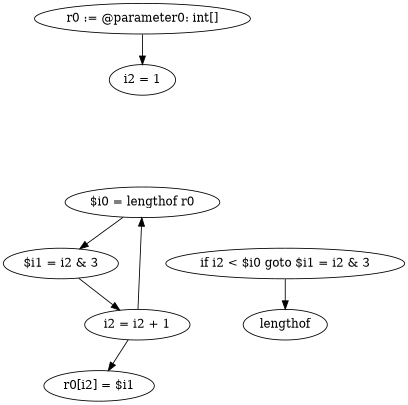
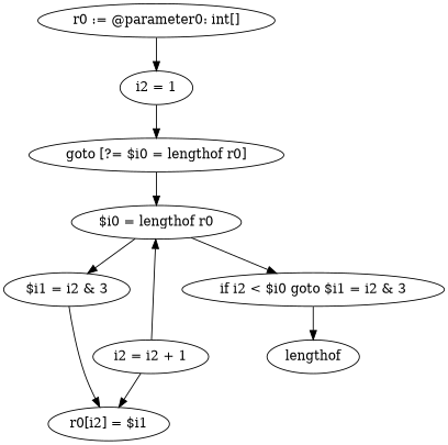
  digraph {
    n1 [label="i2 = 1"]
    "r0 := @parameter0: int[]"
+   "goto [?= $i0 = lengthof r0]"
    "$i0 = lengthof r0"
    "$i1 = i2 & 3"
    "if i2 < $i0 goto $i1 = i2 & 3"
    "r0[i2] = $i1"
    "i2 = i2 + 1"
    n9 [label=lengthof]
+   n1 -> "goto [?= $i0 = lengthof r0]"
    "r0 := @parameter0: int[]" -> n1
+   "goto [?= $i0 = lengthof r0]" -> "$i0 = lengthof r0"
    "$i0 = lengthof r0" -> "$i1 = i2 & 3"
-   "$i1 = i2 & 3" -> "i2 = i2 + 1"
+   "$i0 = lengthof r0" -> "if i2 < $i0 goto $i1 = i2 & 3"
+   "$i1 = i2 & 3" -> "r0[i2] = $i1"
    "if i2 < $i0 goto $i1 = i2 & 3" -> n9
    "i2 = i2 + 1" -> "$i0 = lengthof r0"
    "i2 = i2 + 1" -> "r0[i2] = $i1"
  }
